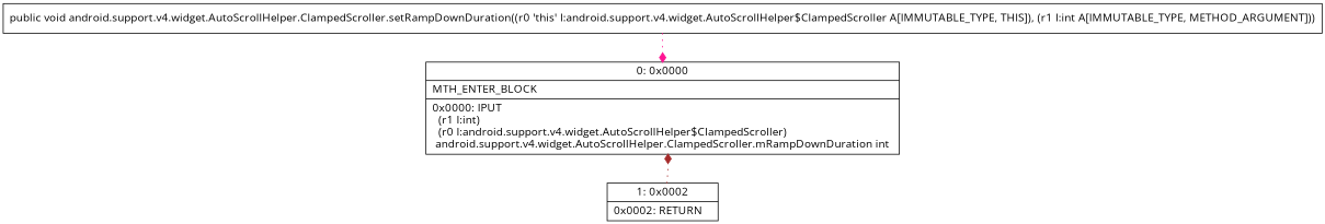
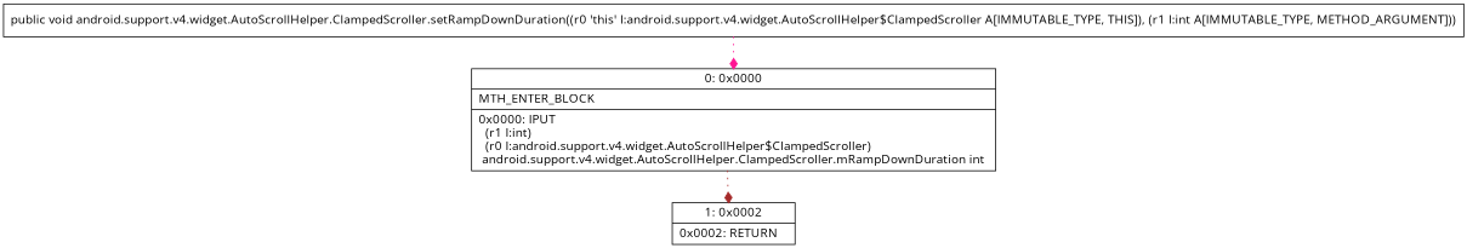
  digraph {
    fontname="Open Sans"
    node [shape=record fontname="Open Sans"]
    edge [style=dotted arrowhead=diamond fontname="Open Sans"]
    n1 [label="{0\:\ 0x0000|MTH_ENTER_BLOCK\l|0x0000: IPUT  \l  (r1 I:int)\l  (r0 I:android.support.v4.widget.AutoScrollHelper$ClampedScroller)\l android.support.v4.widget.AutoScrollHelper.ClampedScroller.mRampDownDuration int \l}"]
    n2 [label="{1\:\ 0x0002|0x0002: RETURN   \l}"]
    n3 [label="{public void android.support.v4.widget.AutoScrollHelper.ClampedScroller.setRampDownDuration((r0 'this' I:android.support.v4.widget.AutoScrollHelper$ClampedScroller A[IMMUTABLE_TYPE, THIS]), (r1 I:int A[IMMUTABLE_TYPE, METHOD_ARGUMENT])) }"]
-   n2 -> n1 [color=brown]
+   n1 -> n2 [color=brown]
    n3 -> n1 [color=deeppink]
  }
